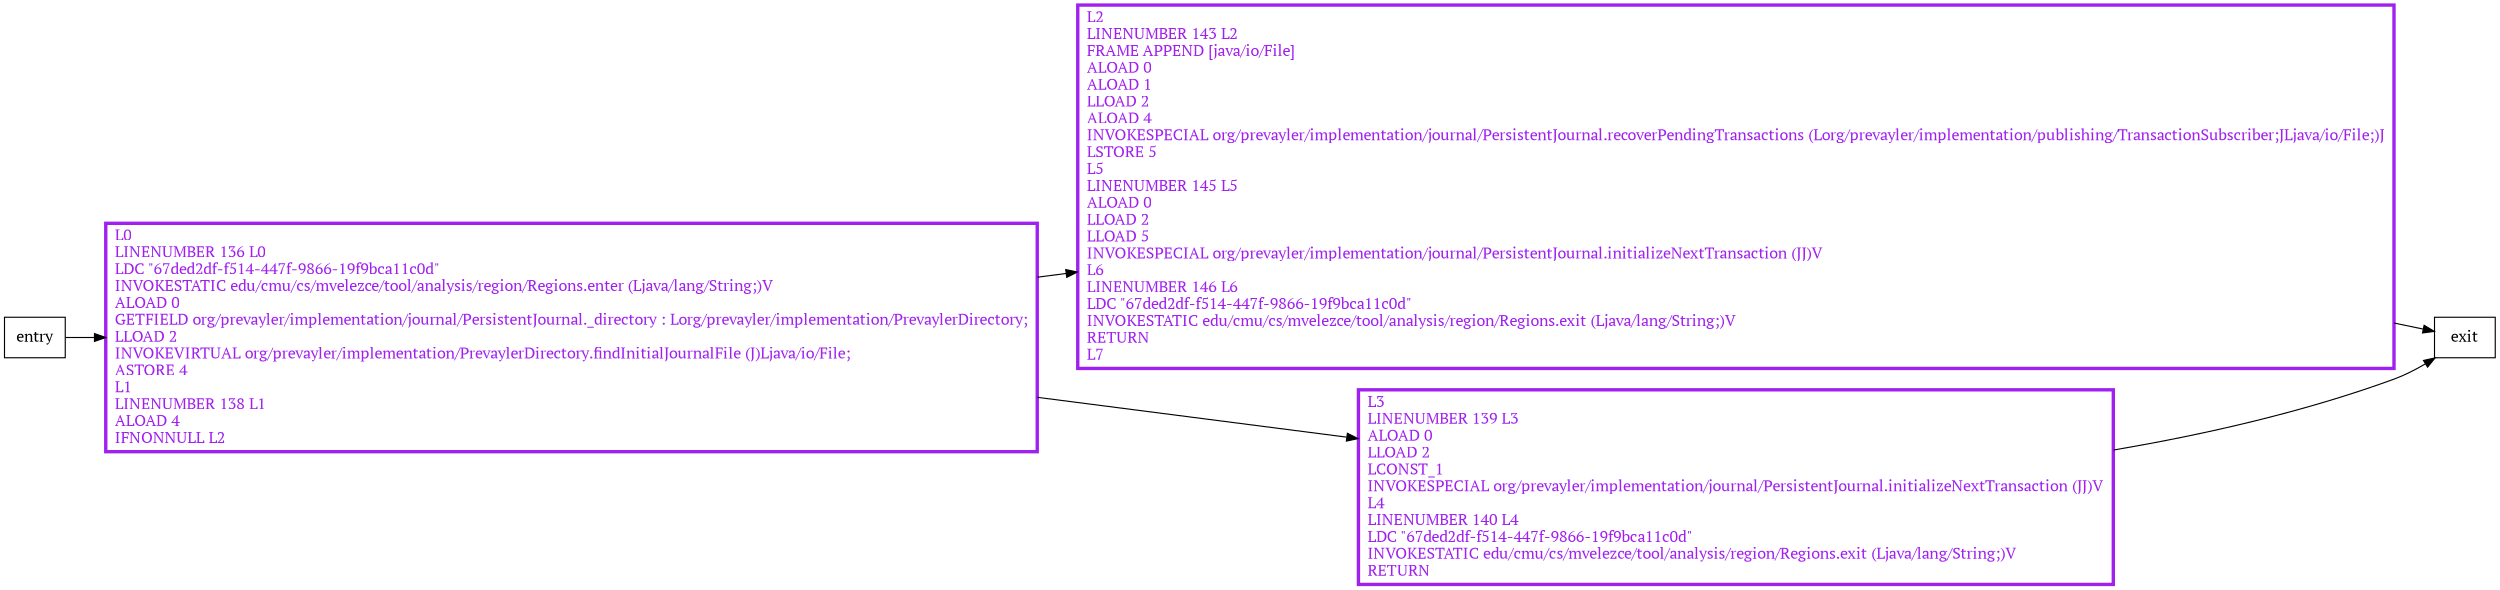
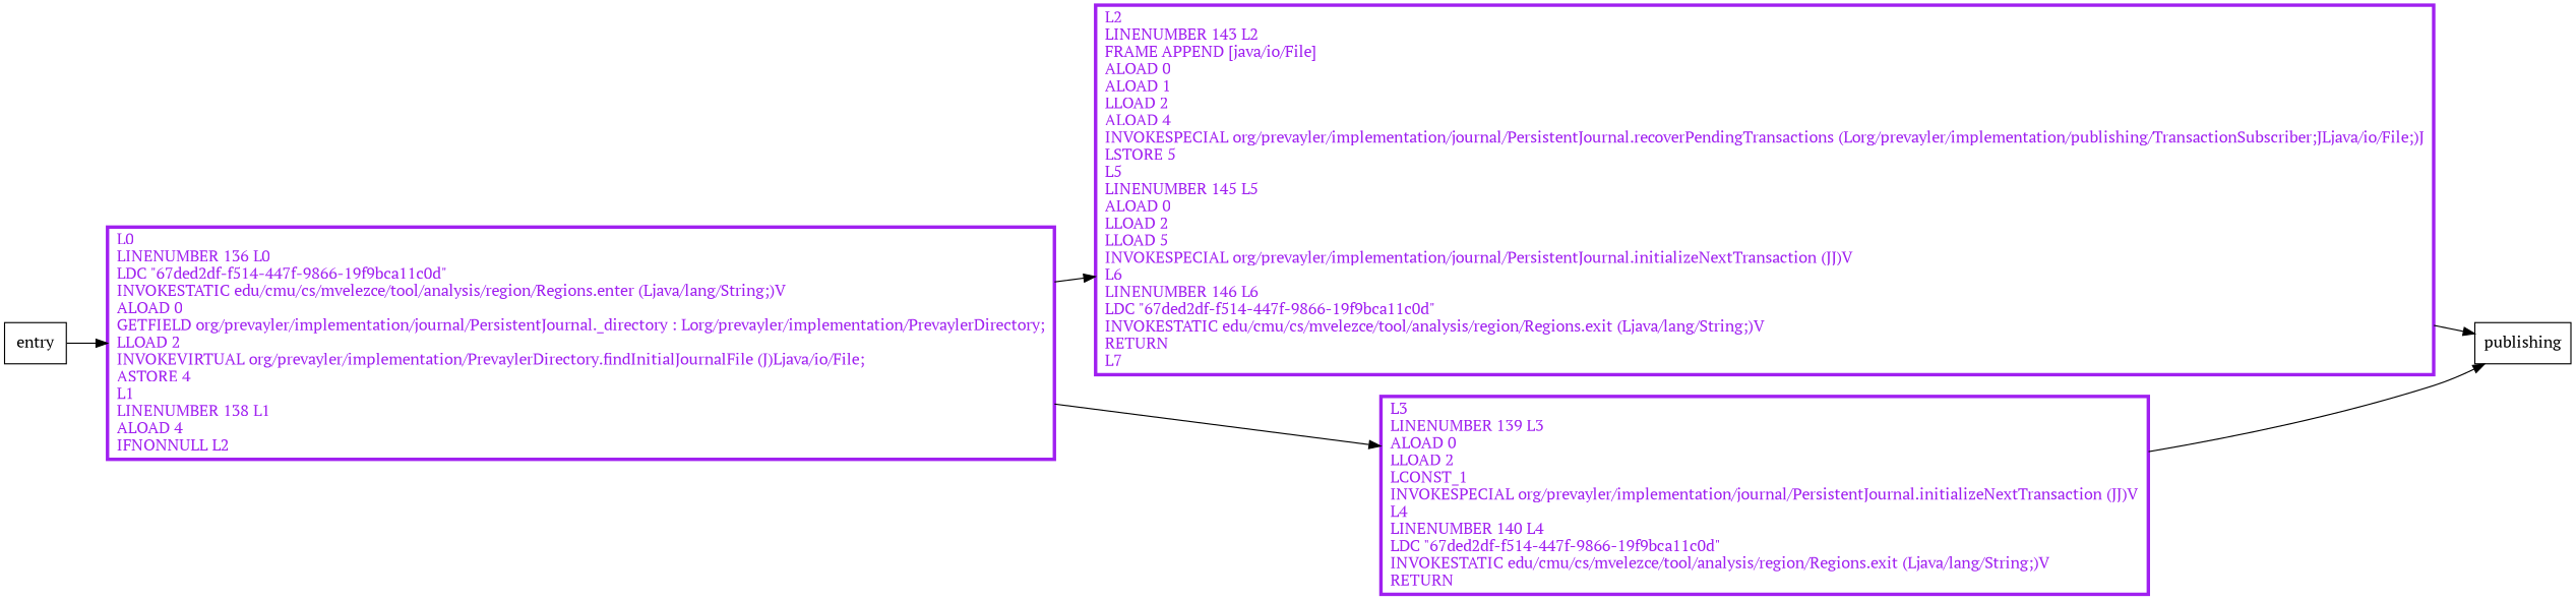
  digraph {
    rankdir=LR
    fontname="PT Serif"
    node [color=purple fontcolor=purple penwidth=3 shape=record fontname="PT Serif"]
    edge [fontname="PT Serif"]
    n1 [label="L2\lLINENUMBER 143 L2\lFRAME APPEND [java/io/File]\lALOAD 0\lALOAD 1\lLLOAD 2\lALOAD 4\lINVOKESPECIAL org/prevayler/implementation/journal/PersistentJournal.recoverPendingTransactions (Lorg/prevayler/implementation/publishing/TransactionSubscriber;JLjava/io/File;)J\lLSTORE 5\lL5\lLINENUMBER 145 L5\lALOAD 0\lLLOAD 2\lLLOAD 5\lINVOKESPECIAL org/prevayler/implementation/journal/PersistentJournal.initializeNextTransaction (JJ)V\lL6\lLINENUMBER 146 L6\lLDC \"67ded2df-f514-447f-9866-19f9bca11c0d\"\lINVOKESTATIC edu/cmu/cs/mvelezce/tool/analysis/region/Regions.exit (Ljava/lang/String;)V\lRETURN\lL7\l"]
-   exit [color="" fontcolor="" penwidth=""]
+   exit [label=publishing color="" fontcolor="" penwidth=""]
    n3 [label="L3\lLINENUMBER 139 L3\lALOAD 0\lLLOAD 2\lLCONST_1\lINVOKESPECIAL org/prevayler/implementation/journal/PersistentJournal.initializeNextTransaction (JJ)V\lL4\lLINENUMBER 140 L4\lLDC \"67ded2df-f514-447f-9866-19f9bca11c0d\"\lINVOKESTATIC edu/cmu/cs/mvelezce/tool/analysis/region/Regions.exit (Ljava/lang/String;)V\lRETURN\l"]
    n4 [label="L0\lLINENUMBER 136 L0\lLDC \"67ded2df-f514-447f-9866-19f9bca11c0d\"\lINVOKESTATIC edu/cmu/cs/mvelezce/tool/analysis/region/Regions.enter (Ljava/lang/String;)V\lALOAD 0\lGETFIELD org/prevayler/implementation/journal/PersistentJournal._directory : Lorg/prevayler/implementation/PrevaylerDirectory;\lLLOAD 2\lINVOKEVIRTUAL org/prevayler/implementation/PrevaylerDirectory.findInitialJournalFile (J)Ljava/io/File;\lASTORE 4\lL1\lLINENUMBER 138 L1\lALOAD 4\lIFNONNULL L2\l"]
    entry [color="" fontcolor="" penwidth=""]
    n1 -> exit
    n3 -> exit
    n4 -> n1
    n4 -> n3
    entry -> n4
  }
